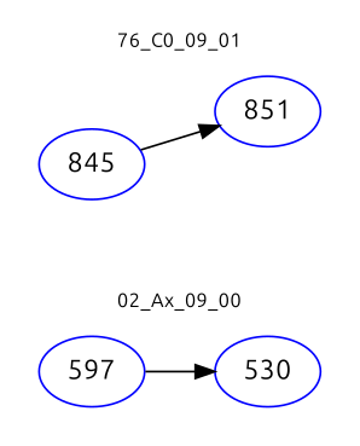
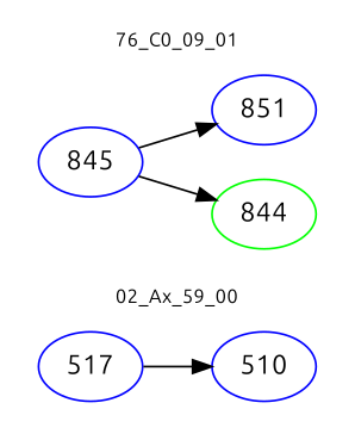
  digraph {
    fontname=Ubuntu
    rankdir=LR
    node [color=blue fontname=Ubuntu]
    edge [color=black fontname=Ubuntu]
-   n1 [label=597]
-   n2 [label=530]
+   n1 [label=517]
+   n2 [label=510]
    n3 [label=845]
+   n4 [color=green label=844]
    n5 [label=851]
    subgraph cluster_1 {
      color=white
      fontsize=10
-     label="02_Ax_09_00"
+     label="02_Ax_59_00"
      n1
      n2
    }
    subgraph cluster_2 {
      color=white
      fontsize=10
      label="76_C0_09_01"
      n3
+     n4
      n5
    }
    n1 -> n2
+   n3 -> n4
    n3 -> n5
  }
